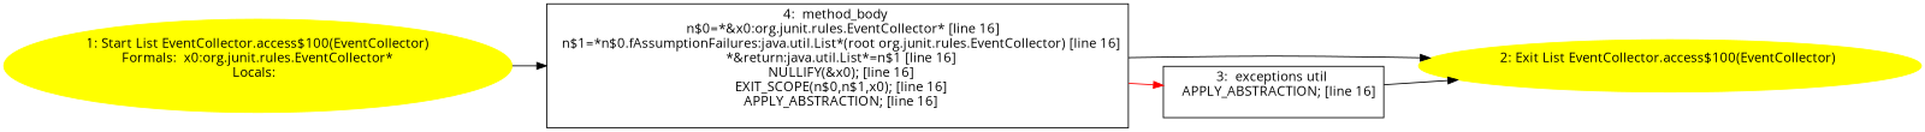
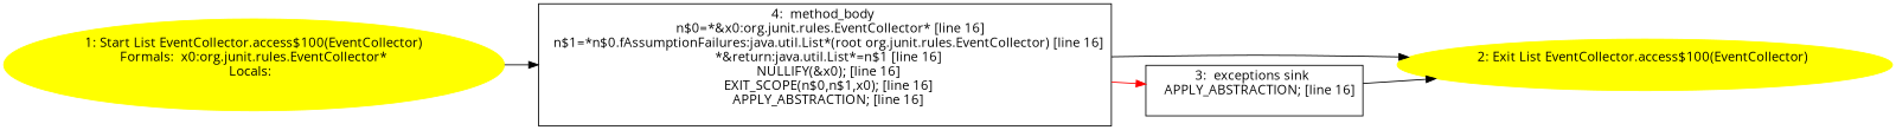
  digraph {
    rankdir=LR
    fontname="Open Sans"
    node [fontname="Open Sans"]
    edge [fontname="Open Sans"]
    n1 [color=yellow label="1: Start List EventCollector.access$100(EventCollector)\nFormals:  x0:org.junit.rules.EventCollector*\nLocals:  \n  " style=filled]
    n2 [label="4:  method_body \n   n$0=*&x0:org.junit.rules.EventCollector* [line 16]\n  n$1=*n$0.fAssumptionFailures:java.util.List*(root org.junit.rules.EventCollector) [line 16]\n  *&return:java.util.List*=n$1 [line 16]\n  NULLIFY(&x0); [line 16]\n  EXIT_SCOPE(n$0,n$1,x0); [line 16]\n  APPLY_ABSTRACTION; [line 16]\n " shape=box]
    n3 [color=yellow label="2: Exit List EventCollector.access$100(EventCollector) \n  " style=filled]
-   n4 [label="3:  exceptions util \n   APPLY_ABSTRACTION; [line 16]\n " shape=box]
+   n4 [label="3:  exceptions sink \n   APPLY_ABSTRACTION; [line 16]\n " shape=box]
    n1 -> n2
    n2 -> n3
    n2 -> n4 [color=red]
    n4 -> n3
  }
